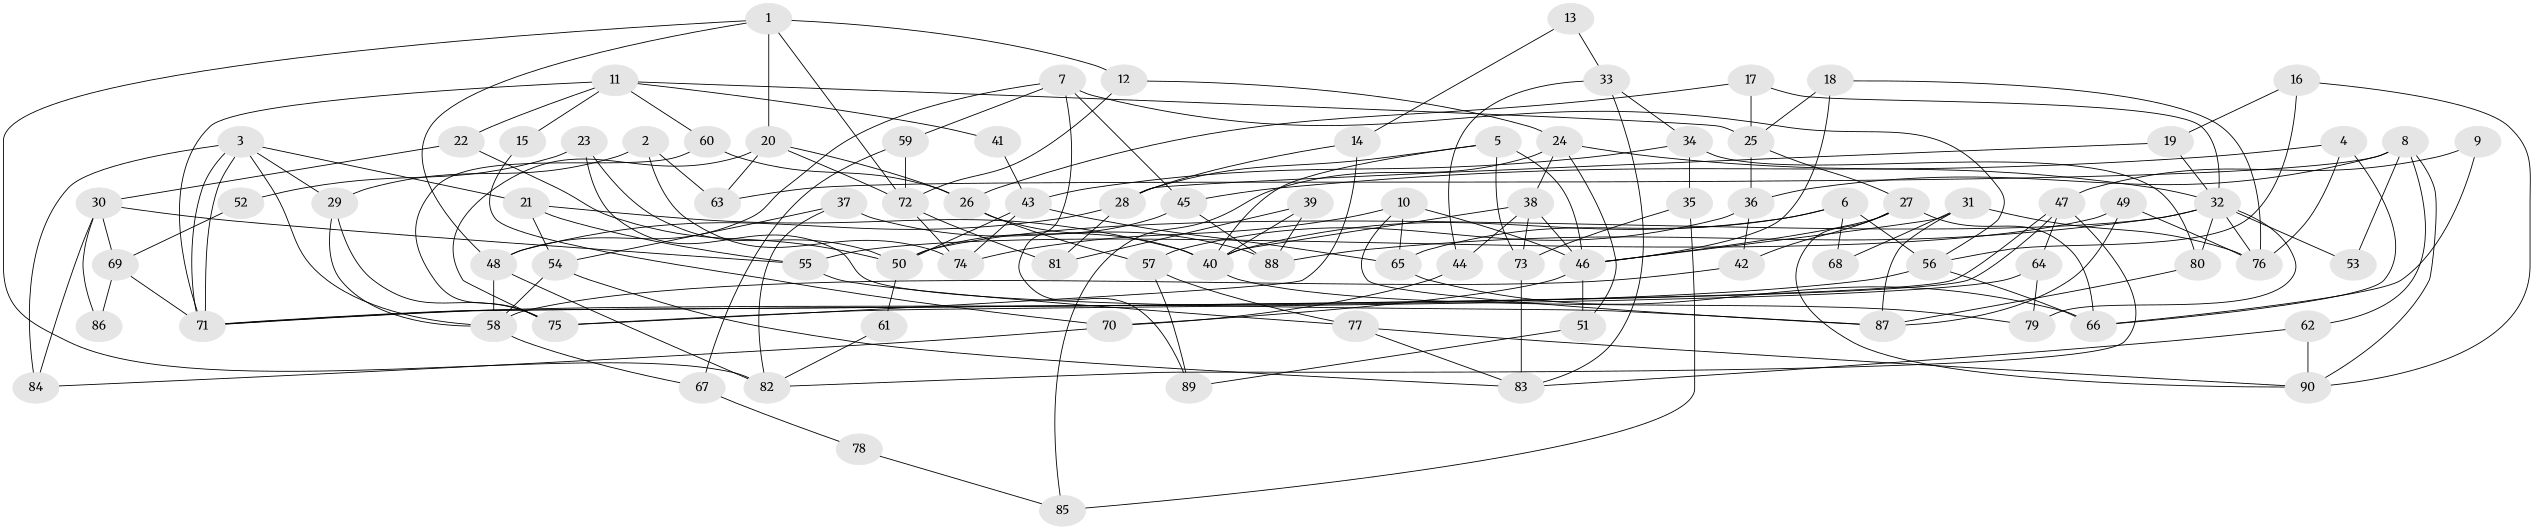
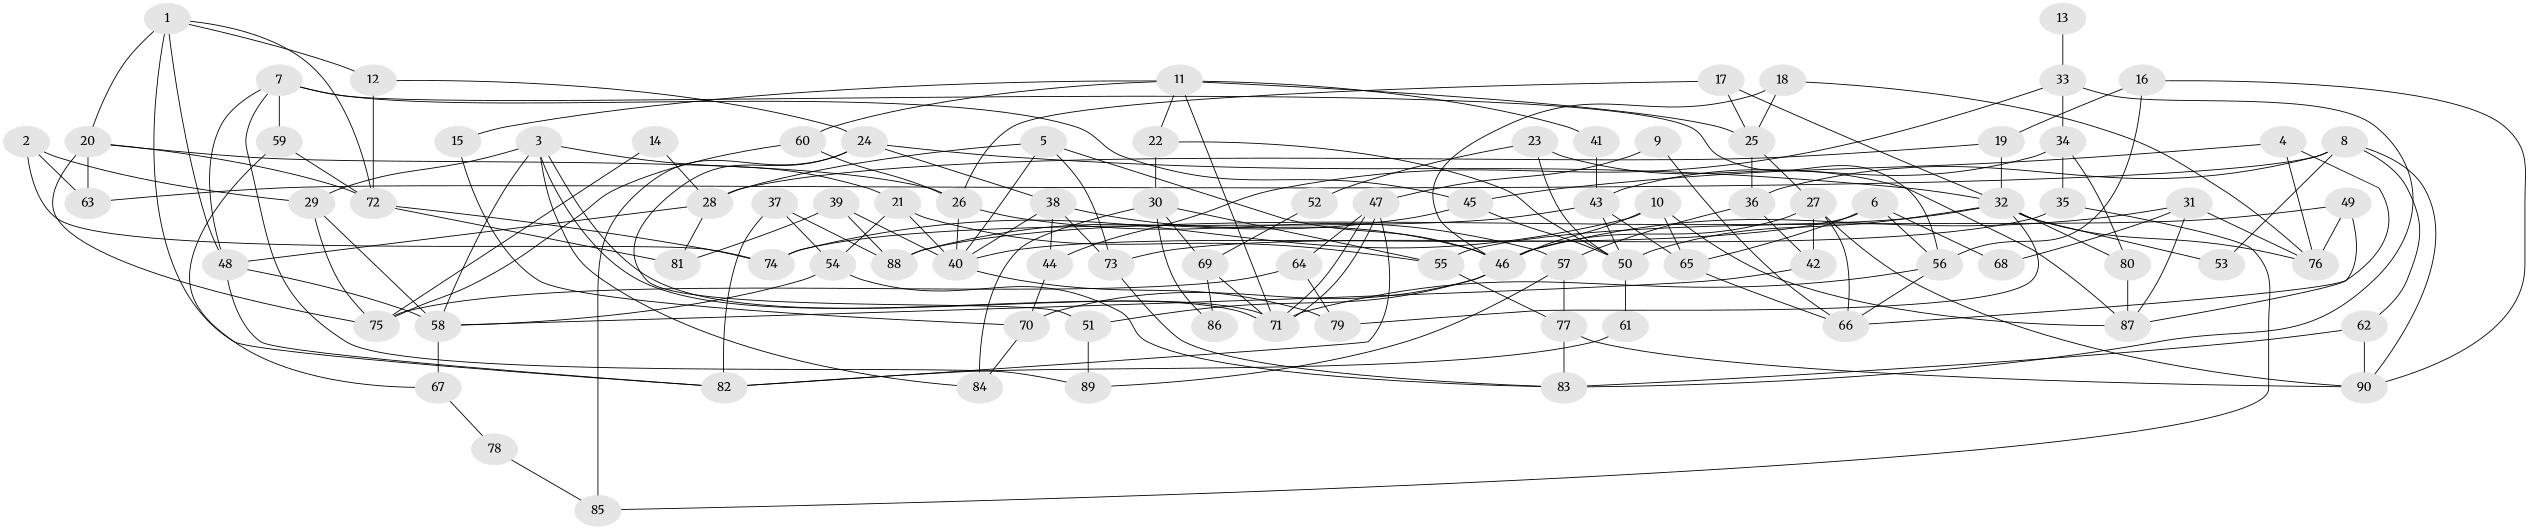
  graph {
    fontname=Merriweather
    node [color=gray90 fontname=Merriweather style=filled]
    edge [fontname=Merriweather]
    1
    12
    20
    48
    72
    82
    24
    63
    75
    26
    58
    74
    81
    2
    29
    3
    21
    71
    84
    40
    54
    55
    67
    4
    45
    66
    76
    50
    88
    5
    28
    46
    73
    79
    70
    51
    83
    6
    56
    65
    68
    7
    59
    89
    8
    36
    53
    62
    90
    57
    42
    78
    85
    9
    47
    64
    10
    87
    11
    15
    22
    25
    41
    60
    30
    27
    43
    32
    38
    13
    14
    33
    34
    44
    16
    19
    17
    80
    18
    77
    69
    86
    61
    23
    52
    31
    35
    37
    39
    49
    1 -- 12
    1 -- 20
    1 -- 48
    1 -- 72
    1 -- 82
    12 -- 72
    12 -- 24
    20 -- 72
    20 -- 63
    20 -- 75
    20 -- 26
    48 -- 82
    48 -- 58
    72 -- 74
    72 -- 81
    24 -- 51
    24 -- 85
    24 -- 32
    24 -- 38
    26 -- 40
    26 -- 57
    58 -- 67
    2 -- 63
    2 -- 74
    2 -- 29
    29 -- 75
    29 -- 58
    3 -- 58
    3 -- 29
    3 -- 21
    3 -- 71
    3 -- 71
    3 -- 84
    21 -- 40
    21 -- 54
    21 -- 55
    40 -- 79
    54 -- 58
    54 -- 83
    55 -- 77
    67 -- 78
    4 -- 45
    4 -- 66
    4 -- 76
    45 -- 50
    45 -- 88
    50 -- 61
    5 -- 40
    5 -- 28
    5 -- 46
    5 -- 73
    28 -- 48
    28 -- 81
    46 -- 70
    46 -- 51
    73 -- 83
    70 -- 84
    51 -- 89
    6 -- 40
    6 -- 56
    6 -- 65
    6 -- 68
    56 -- 71
    56 -- 66
    65 -- 66
    7 -- 48
    7 -- 45
    7 -- 56
    7 -- 59
    7 -- 89
    59 -- 72
    59 -- 67
    8 -- 63
    8 -- 36
    8 -- 53
    8 -- 62
    8 -- 90
    36 -- 57
    36 -- 42
    62 -- 83
    62 -- 90
    57 -- 89
    57 -- 77
    42 -- 58
    78 -- 85
    9 -- 66
    9 -- 47
    47 -- 82
    47 -- 71
    47 -- 71
    47 -- 64
    64 -- 75
    64 -- 79
    10 -- 74
    10 -- 46
    10 -- 65
    10 -- 87
    11 -- 71
    11 -- 15
    11 -- 22
    11 -- 25
    11 -- 41
    11 -- 60
    15 -- 70
    22 -- 50
    22 -- 30
    25 -- 36
    25 -- 27
    41 -- 43
    60 -- 75
    60 -- 26
    30 -- 84
    30 -- 55
    30 -- 69
    30 -- 86
    27 -- 66
    27 -- 46
    27 -- 90
    27 -- 42
    43 -- 74
    43 -- 50
    43 -- 65
    32 -- 76
    32 -- 50
    32 -- 88
    32 -- 79
    32 -- 53
    32 -- 80
    38 -- 40
    38 -- 46
    38 -- 73
    38 -- 44
-   13 -- 14
    13 -- 33
    14 -- 75
    14 -- 28
    33 -- 83
    33 -- 34
    33 -- 44
    34 -- 43
    34 -- 80
    34 -- 35
    44 -- 70
    16 -- 56
    16 -- 90
    16 -- 19
    19 -- 28
    19 -- 32
    17 -- 26
    17 -- 25
    17 -- 32
    80 -- 87
    18 -- 76
    18 -- 46
    18 -- 25
    77 -- 83
    77 -- 90
    69 -- 71
    69 -- 86
    61 -- 82
    23 -- 50
    23 -- 87
    23 -- 52
    52 -- 69
    31 -- 76
    31 -- 46
    31 -- 68
    31 -- 87
    35 -- 73
    35 -- 85
    37 -- 82
    37 -- 54
    37 -- 88
    39 -- 81
    39 -- 40
    39 -- 88
    49 -- 55
    49 -- 76
    49 -- 87
  }
